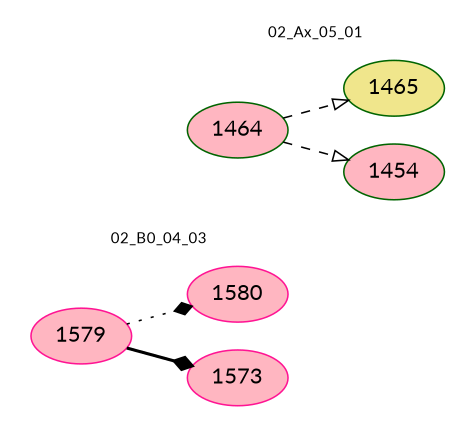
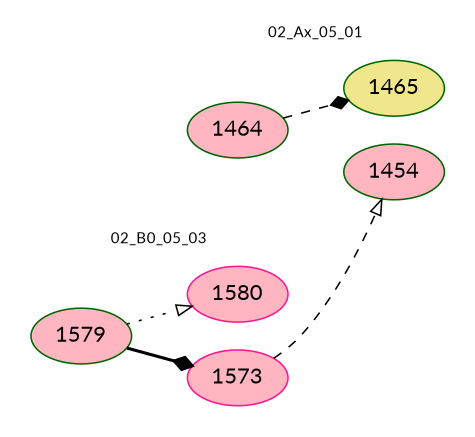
  digraph {
    fontname=Lato
    rankdir=LR
    node [color=darkgreen fillcolor=lightpink fontname=Lato style=filled]
    edge [arrowhead=onormal color=black fontname=Lato style=dashed]
    n1 [label=1464]
    n2 [label=1454]
    n3 [fillcolor=khaki label=1465]
-   n4 [color=deeppink label=1579]
+   n4 [label=1579]
    n5 [color=deeppink label=1573]
    n6 [color=deeppink label=1580]
    subgraph cluster_1 {
      color=white
      fontsize=10
      label="02_Ax_05_01"
      n1
      n2
      n3
    }
    subgraph cluster_2 {
      color=white
      fontsize=10
-     label="02_B0_04_03"
+     label="02_B0_05_03"
      n4
      n5
      n6
    }
-   n1 -> n2
-   n1 -> n3
+   n5 -> n2
+   n1 -> n3 [arrowhead=diamond]
    n4 -> n5 [arrowhead=diamond style=bold]
-   n4 -> n6 [arrowhead=diamond style=dotted]
+   n4 -> n6 [style=dotted]
  }
